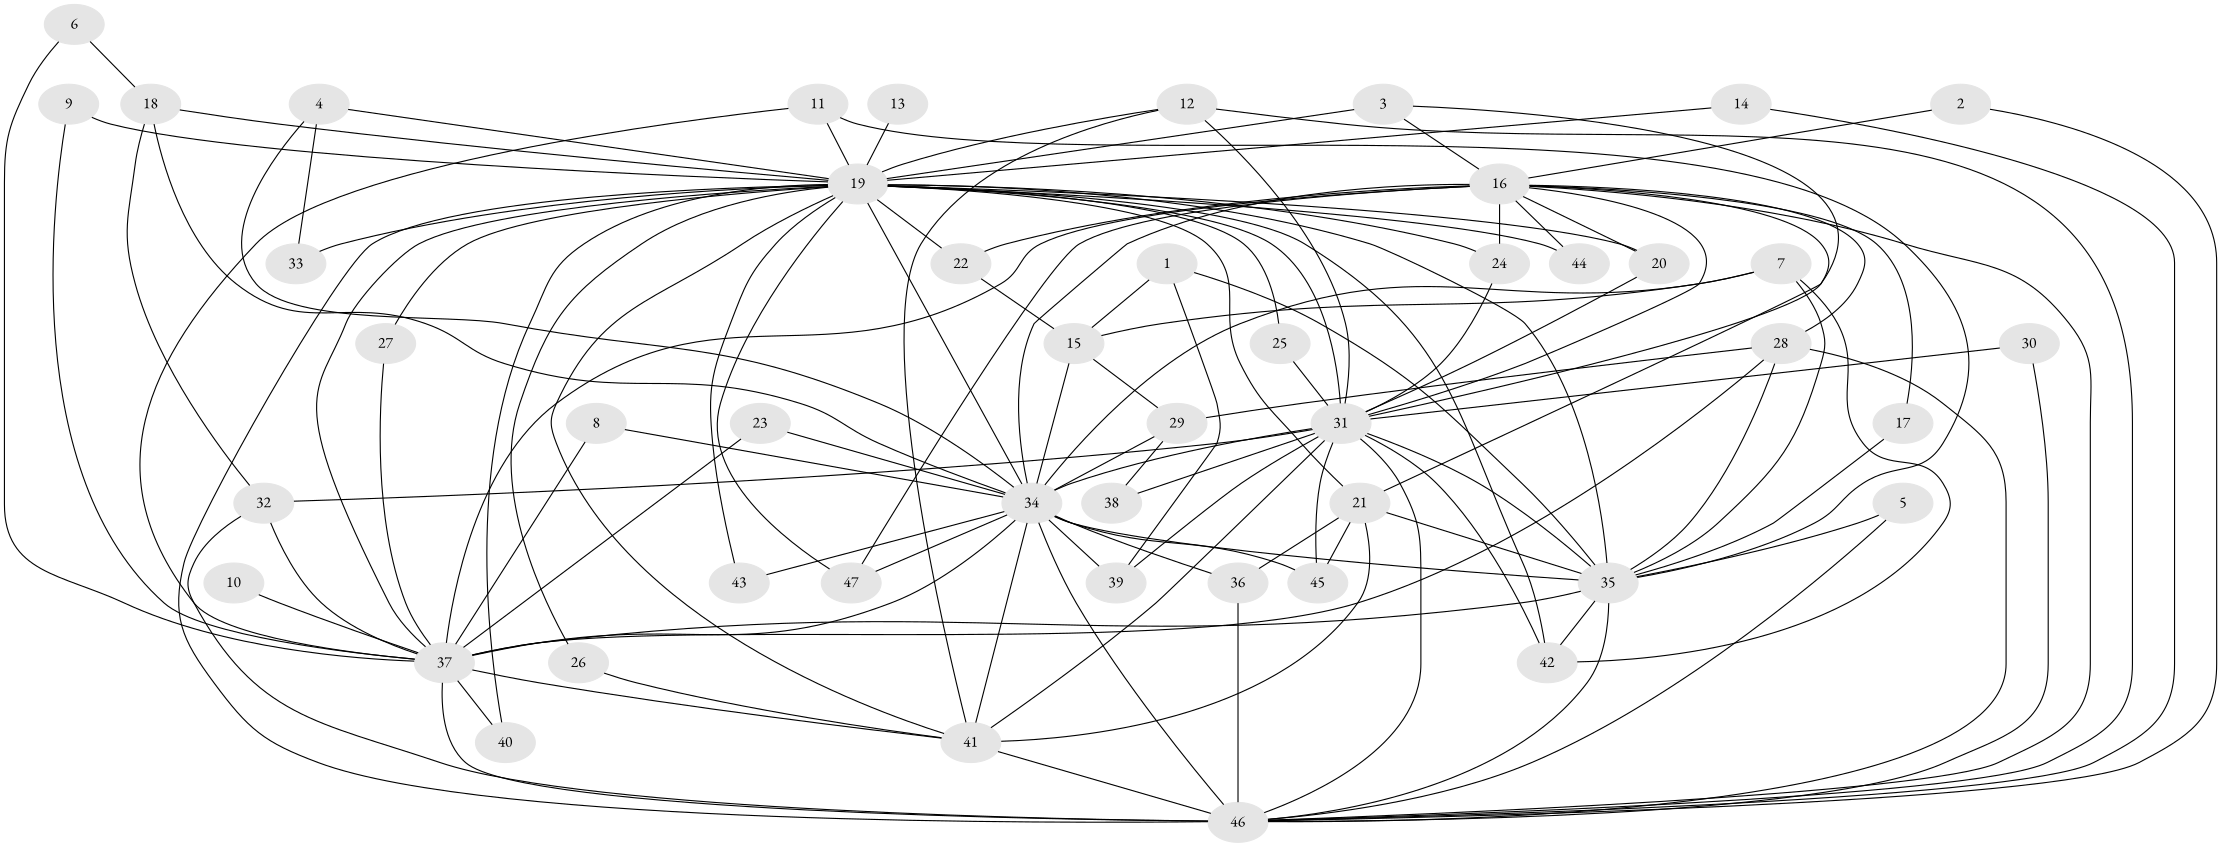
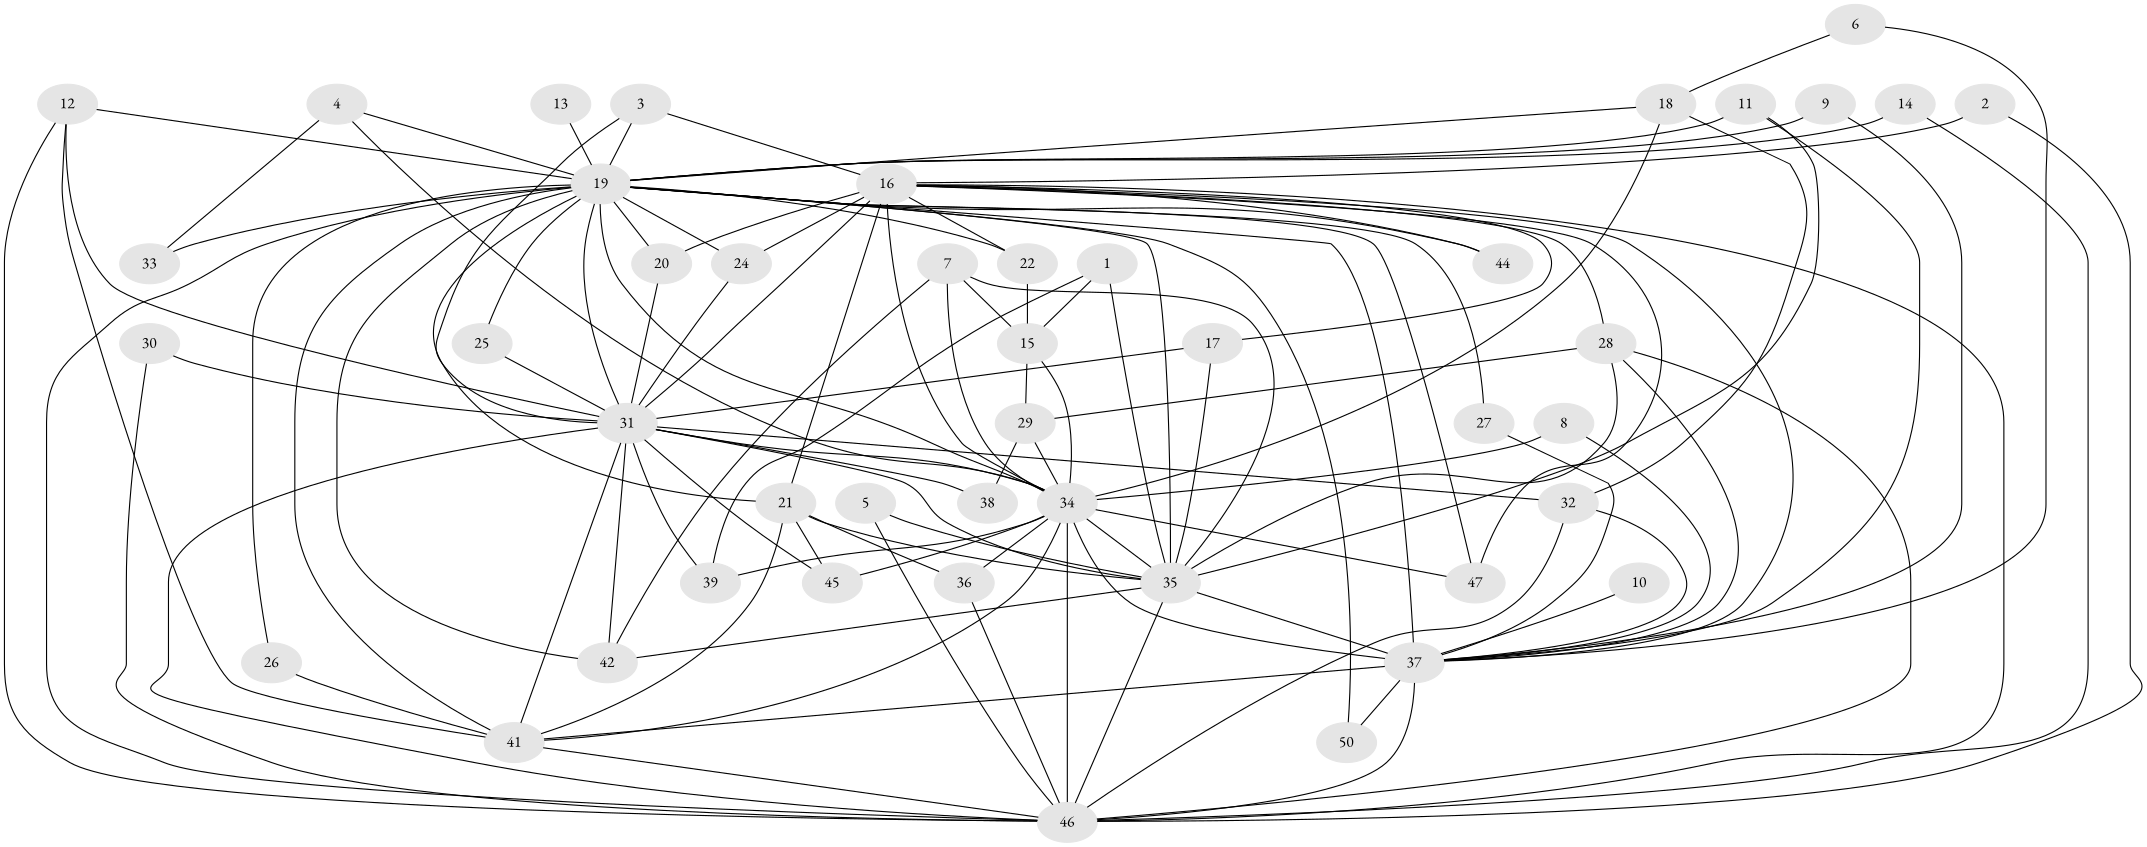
  graph {
    fontname="EB Garamond"
    node [color=gray90 fontname="EB Garamond" style=filled]
    edge [fontname="EB Garamond" weight=1.0]
    1
    15
    35
    39
    34
    29
    46
    37
    41
    47
-   43
    36
    45
    42
    2
    16
    31
    17
    20
    21
    22
    24
    28
    44
    3
    19
    33
    25
    26
    27
-   40
+   40 [label=50]
    32
    38
    4
    5
    6
    18
    7
    8
    9
    10
    11
    12
    13
    14
-   23
    30
    1 -- 15
    1 -- 35
    1 -- 39
    15 -- 34
    15 -- 29
    35 -- 46
    35 -- 37 [weight=2.0]
    35 -- 42
    34 -- 35 [weight=4.0]
    34 -- 39
    34 -- 46 [weight=4.0]
    34 -- 37 [weight=4.0]
    34 -- 41
    34 -- 47 [weight=2.0]
-   34 -- 43
    34 -- 36
    34 -- 45
    29 -- 34
    29 -- 38
    37 -- 46
    37 -- 41
    37 -- 40
    41 -- 46
    36 -- 46
    2 -- 46
    2 -- 16
    16 -- 34 [weight=3.0]
    16 -- 46
    16 -- 37
    16 -- 47
    16 -- 31
    16 -- 17
    16 -- 20
    16 -- 21
    16 -- 22
    16 -- 24 [weight=2.0]
    16 -- 28
    16 -- 44
    31 -- 35
    31 -- 39
    31 -- 34 [weight=4.0]
    31 -- 46
    31 -- 41 [weight=2.0]
    31 -- 45
    31 -- 42
    31 -- 32
    31 -- 38
    17 -- 35
+   17 -- 31
    20 -- 31
    21 -- 35
    21 -- 41
    21 -- 36
    21 -- 45
    22 -- 15
    24 -- 31
    28 -- 35
    28 -- 29
    28 -- 46 [weight=2.0]
    28 -- 37
    3 -- 16
    3 -- 31
    3 -- 19 [weight=2.0]
    19 -- 35 [weight=2.0]
    19 -- 34 [weight=6.0]
    19 -- 46 [weight=3.0]
    19 -- 37 [weight=2.0]
    19 -- 41
    19 -- 47
-   19 -- 43
    19 -- 42
    19 -- 31 [weight=2.0]
    19 -- 20
    19 -- 21
    19 -- 22
    19 -- 24
    19 -- 44
    19 -- 33 [weight=2.0]
    19 -- 25
    19 -- 26
    19 -- 27
    19 -- 40
    25 -- 31
    26 -- 41
    27 -- 37
    32 -- 46
    32 -- 37
    4 -- 34
    4 -- 19
    4 -- 33
    5 -- 35
    5 -- 46
    6 -- 37
    6 -- 18
    18 -- 34
    18 -- 19 [weight=2.0]
    18 -- 32
    7 -- 15
    7 -- 35
    7 -- 34 [weight=2.0]
    7 -- 42
    8 -- 34 [weight=2.0]
    8 -- 37
    9 -- 37
    9 -- 19
    10 -- 37
    11 -- 35
    11 -- 37
    11 -- 19 [weight=2.0]
    12 -- 46
    12 -- 41
    12 -- 31
    12 -- 19
    13 -- 19 [weight=2.0]
    14 -- 46
    14 -- 19
-   23 -- 34
-   23 -- 37
    30 -- 46
    30 -- 31
  }
